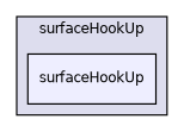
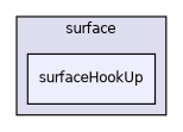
  digraph {
    compound=true
    n1 [fillcolor="#eeeeff" fontname=Helvetica fontsize=10 label=surfaceHookUp pencolor=black shape=box style=filled]
    subgraph cluster_1 {
      bgcolor="#ddddee"
      fontname=Helvetica
      fontsize=10
-     label=surfaceHookUp
+     label=surface
      pencolor=black
      n1
    }
  }
